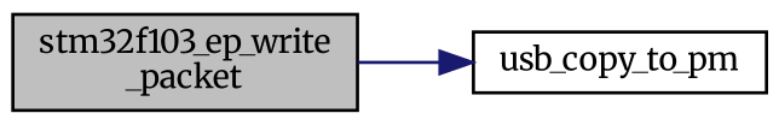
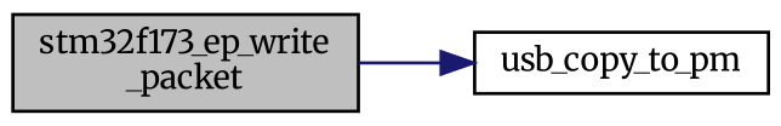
  digraph {
    rankdir=LR
    fontname=Merriweather
    node [color=black fontname=Merriweather fontsize=10 shape=record style=filled]
-   n1 [fillcolor=grey75 fontcolor=black height=0.2 label="stm32f103_ep_write\l_packet" width=0.4]
+   n1 [fillcolor=grey75 fontcolor=black height=0.2 label="stm32f173_ep_write\l_packet" width=0.4]
    n2 [fillcolor=white height=0.2 label=usb_copy_to_pm width=0.4]
    n1 -> n2 [color=midnightblue fontname=Merriweather fontsize=10 labelfontname=Helvetica labelfontsize=10 style=solid]
  }
